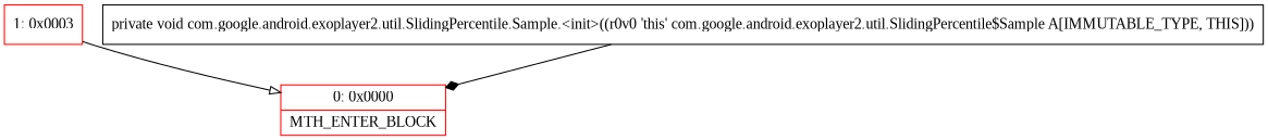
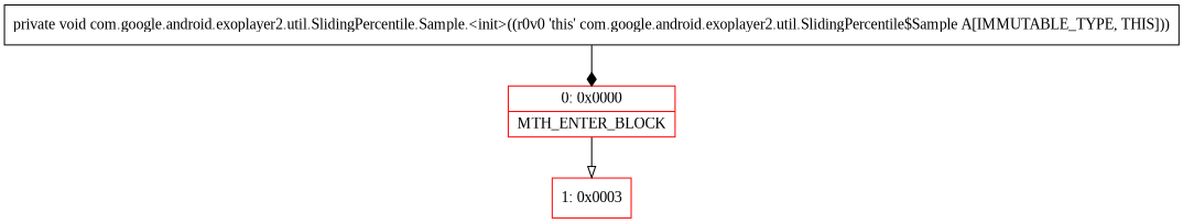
  digraph {
    fontname="Liberation Serif"
    node [color=red shape=record fontname="Liberation Serif"]
    edge [fontname="Liberation Serif"]
    n1 [label="{0\:\ 0x0000|MTH_ENTER_BLOCK\l}"]
    n2 [label="{1\:\ 0x0003}"]
    n3 [label="{private void com.google.android.exoplayer2.util.SlidingPercentile.Sample.\<init\>((r0v0 'this' com.google.android.exoplayer2.util.SlidingPercentile$Sample A[IMMUTABLE_TYPE, THIS])) }" color=""]
    subgraph cluster_1 {
      label="R(0)"
    }
-   n2 -> n1 [arrowhead=onormal]
+   n1 -> n2 [arrowhead=onormal]
    n3 -> n1 [arrowhead=diamond]
  }
